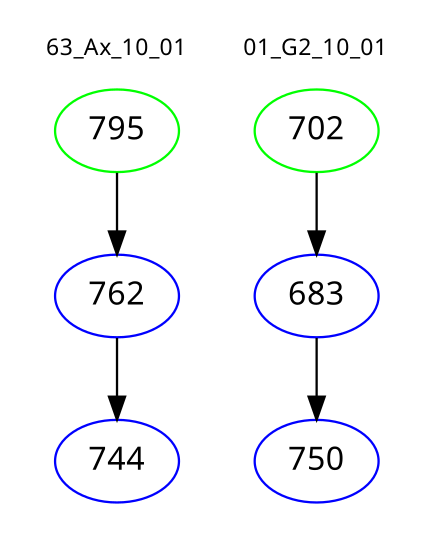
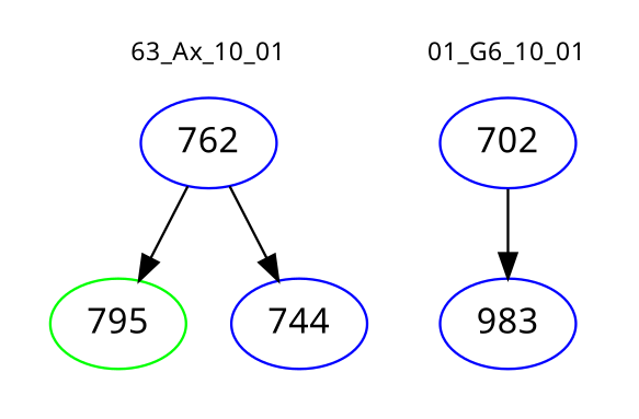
  digraph {
    fontname="Noto Sans"
    node [color=blue fontname="Noto Sans"]
    edge [color=black fontname="Noto Sans"]
    n1 [color=green label=795]
    n2 [label=762]
    n3 [label=744]
-   n4 [color=green label=702]
-   n5 [label=683]
-   n6 [label=750]
+   n4 [label=702]
+   n5 [label=983]
    subgraph cluster_1 {
      color=white
      fontsize=10
      label="63_Ax_10_01"
      n1
      n2
      n3
    }
    subgraph cluster_2 {
      color=white
      fontsize=10
-     label="01_G2_10_01"
+     label="01_G6_10_01"
      n4
      n5
-     n6
    }
-   n1 -> n2
+   n2 -> n1
    n2 -> n3
    n4 -> n5
-   n5 -> n6
  }
